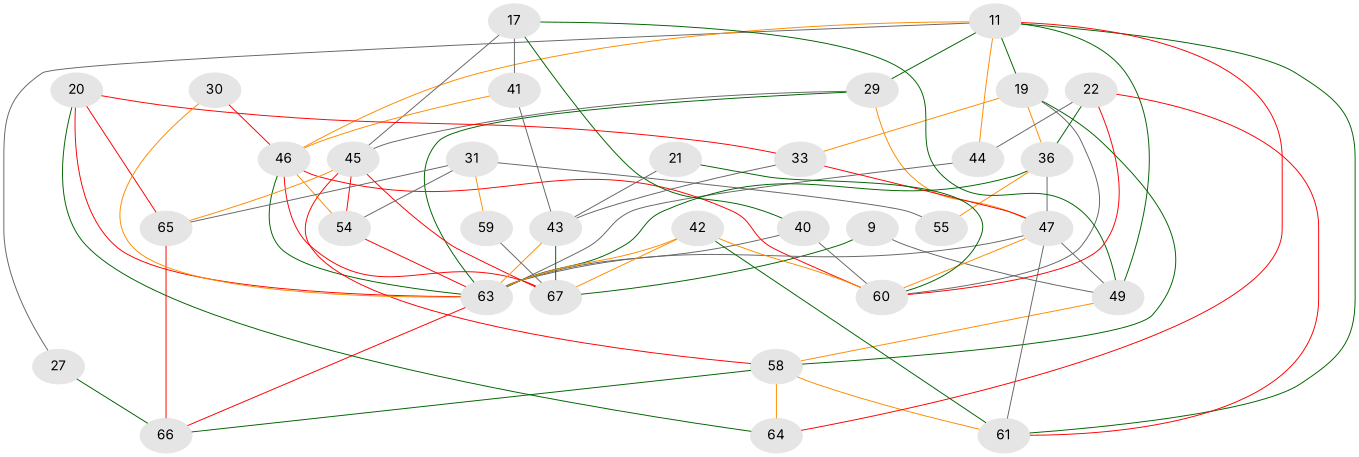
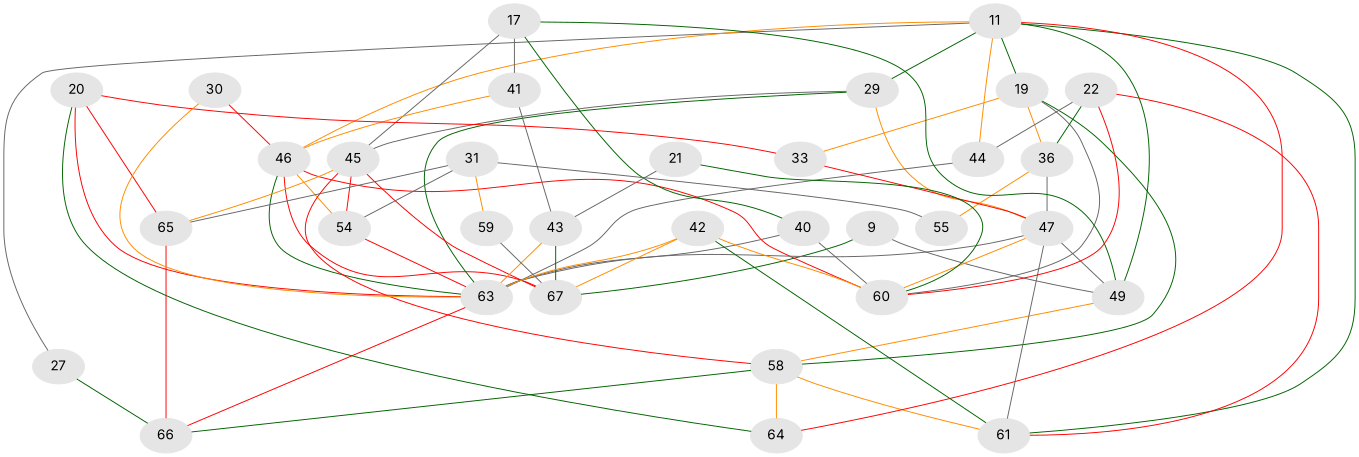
  graph {
    fontname=Inter
    node [color=gray90 fontname=Inter style=filled]
    edge [color=gray40 fontname=Inter]
    49 [super="+34"]
    58 [super="+25+51"]
    9
    67 [super="+35"]
    11 [super="+7"]
    27
    29 [super="+23"]
    44
    46 [super="+39"]
    61
    64 [super="+56"]
    19
    66 [super="+62+52"]
    45 [super="+26+37"]
    63 [super="+13+53"]
    47 [super="+10"]
    36 [super="+8+16"]
    55
    60 [super="+28+50"]
    54 [super="+5"]
    40 [super="+32"]
    17
    41 [super="+1"]
    43
    65 [super="+48+57"]
    33
    20 [super="+18"]
    21
    22 [super="+6"]
    30
    31
    59
    42
    49 -- 58 [color=darkorange]
    58 -- 61 [color=darkorange weight=2]
    58 -- 64 [color=darkorange]
    58 -- 66 [color=darkgreen]
    9 -- 49
    9 -- 67 [color=darkgreen]
    11 -- 49 [color=darkgreen]
    11 -- 27
    11 -- 29 [color=darkgreen weight=2]
    11 -- 44 [color=darkorange]
    11 -- 46 [color=darkorange]
    11 -- 61 [color=darkgreen]
    11 -- 64 [color=red]
    11 -- 19 [color=darkgreen weight=2]
    27 -- 66 [color=darkgreen]
    29 -- 45
    29 -- 63 [color=darkgreen]
    29 -- 47 [color=darkorange]
    44 -- 63
    46 -- 67 [color=red]
    46 -- 63 [color=darkgreen]
    46 -- 60 [color=red weight=2]
    46 -- 54 [color=darkorange]
    19 -- 58 [color=darkgreen]
    19 -- 36 [color=darkorange]
    19 -- 60
    19 -- 33 [color=darkorange]
    45 -- 58 [color=red]
    45 -- 67 [color=red]
    45 -- 54 [color=red]
    45 -- 65 [color=darkorange weight=3]
    63 -- 66 [color=red weight=2]
    47 -- 49
    47 -- 61
    47 -- 63
    47 -- 60 [color=darkorange]
-   36 -- 63 [color=darkgreen weight=2]
    36 -- 47 [weight=2]
    36 -- 55 [color=darkorange]
    54 -- 63 [color=red]
    40 -- 63 [weight=2]
    40 -- 60
    17 -- 49 [color=darkgreen]
    17 -- 45
    17 -- 40 [color=darkgreen]
    17 -- 41 [weight=2]
    41 -- 46 [color=darkorange weight=2]
    41 -- 43
    43 -- 67 [color=darkgreen weight=2]
    43 -- 63 [color=darkorange]
    65 -- 66 [color=red weight=3]
    33 -- 47 [color=red]
-   33 -- 43
    20 -- 64 [color=darkgreen]
    20 -- 63 [color=red weight=2]
    20 -- 65 [color=red]
    20 -- 33 [color=red]
    21 -- 60 [color=darkgreen]
    21 -- 43
    22 -- 44
    22 -- 61 [color=red]
    22 -- 36 [color=darkgreen weight=3]
    22 -- 60 [color=red]
    30 -- 46 [color=red]
    30 -- 63 [color=darkorange]
    31 -- 55
    31 -- 54
    31 -- 65
    31 -- 59 [color=darkorange]
    59 -- 67
    42 -- 67 [color=darkorange]
    42 -- 61 [color=darkgreen]
    42 -- 63 [color=darkorange weight=2]
    42 -- 60 [color=darkorange weight=3]
  }
